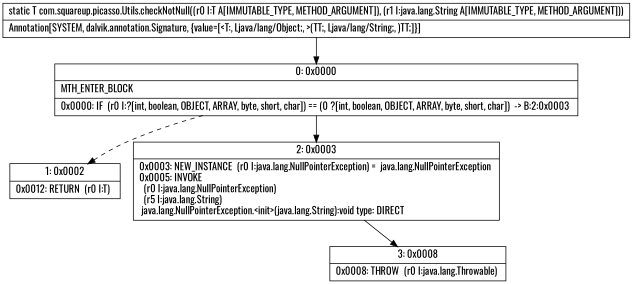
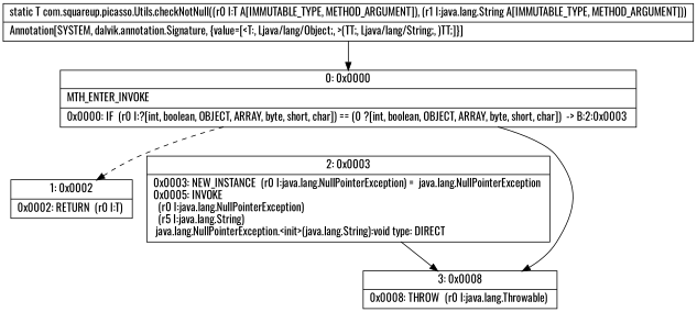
  digraph {
    fontname=Oswald
    node [fontname=Oswald shape=record]
    edge [fontname=Oswald]
-   n1 [label="{0\:\ 0x0000|MTH_ENTER_BLOCK\l|0x0000: IF  (r0 I:?[int, boolean, OBJECT, ARRAY, byte, short, char]) == (0 ?[int, boolean, OBJECT, ARRAY, byte, short, char])  \-\> B:2:0x0003 \l}"]
-   n2 [label="{1\:\ 0x0002|0x0012: RETURN  (r0 I:T) \l}"]
+   n1 [label="{0\:\ 0x0000|MTH_ENTER_INVOKE\l|0x0000: IF  (r0 I:?[int, boolean, OBJECT, ARRAY, byte, short, char]) == (0 ?[int, boolean, OBJECT, ARRAY, byte, short, char])  \-\> B:2:0x0003 \l}"]
+   n2 [label="{1\:\ 0x0002|0x0002: RETURN  (r0 I:T) \l}"]
    n3 [label="{2\:\ 0x0003|0x0003: NEW_INSTANCE  (r0 I:java.lang.NullPointerException) =  java.lang.NullPointerException \l0x0005: INVOKE  \l  (r0 I:java.lang.NullPointerException)\l  (r5 I:java.lang.String)\l java.lang.NullPointerException.\<init\>(java.lang.String):void type: DIRECT \l}"]
    n4 [label="{3\:\ 0x0008|0x0008: THROW  (r0 I:java.lang.Throwable) \l}"]
    n5 [label="{static T com.squareup.picasso.Utils.checkNotNull((r0 I:T A[IMMUTABLE_TYPE, METHOD_ARGUMENT]), (r1 I:java.lang.String A[IMMUTABLE_TYPE, METHOD_ARGUMENT]))  | Annotation[SYSTEM, dalvik.annotation.Signature, \{value=[\<T:, Ljava\/lang\/Object;, \>(TT;, Ljava\/lang\/String;, )TT;]\}]\l}"]
    n1 -> n2 [style=dashed]
-   n1 -> n3
+   n1 -> n4
    n3 -> n4
    n5 -> n1
  }
